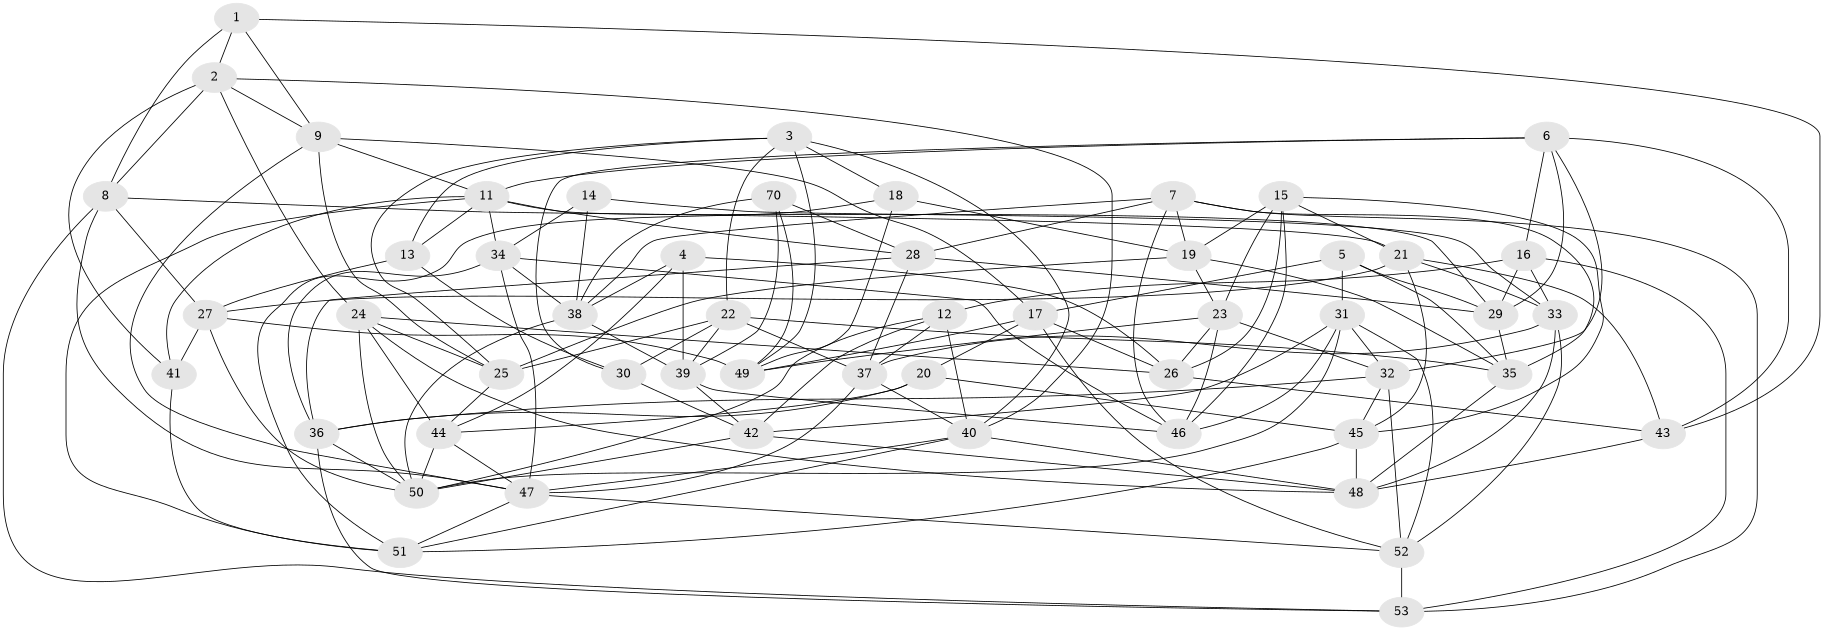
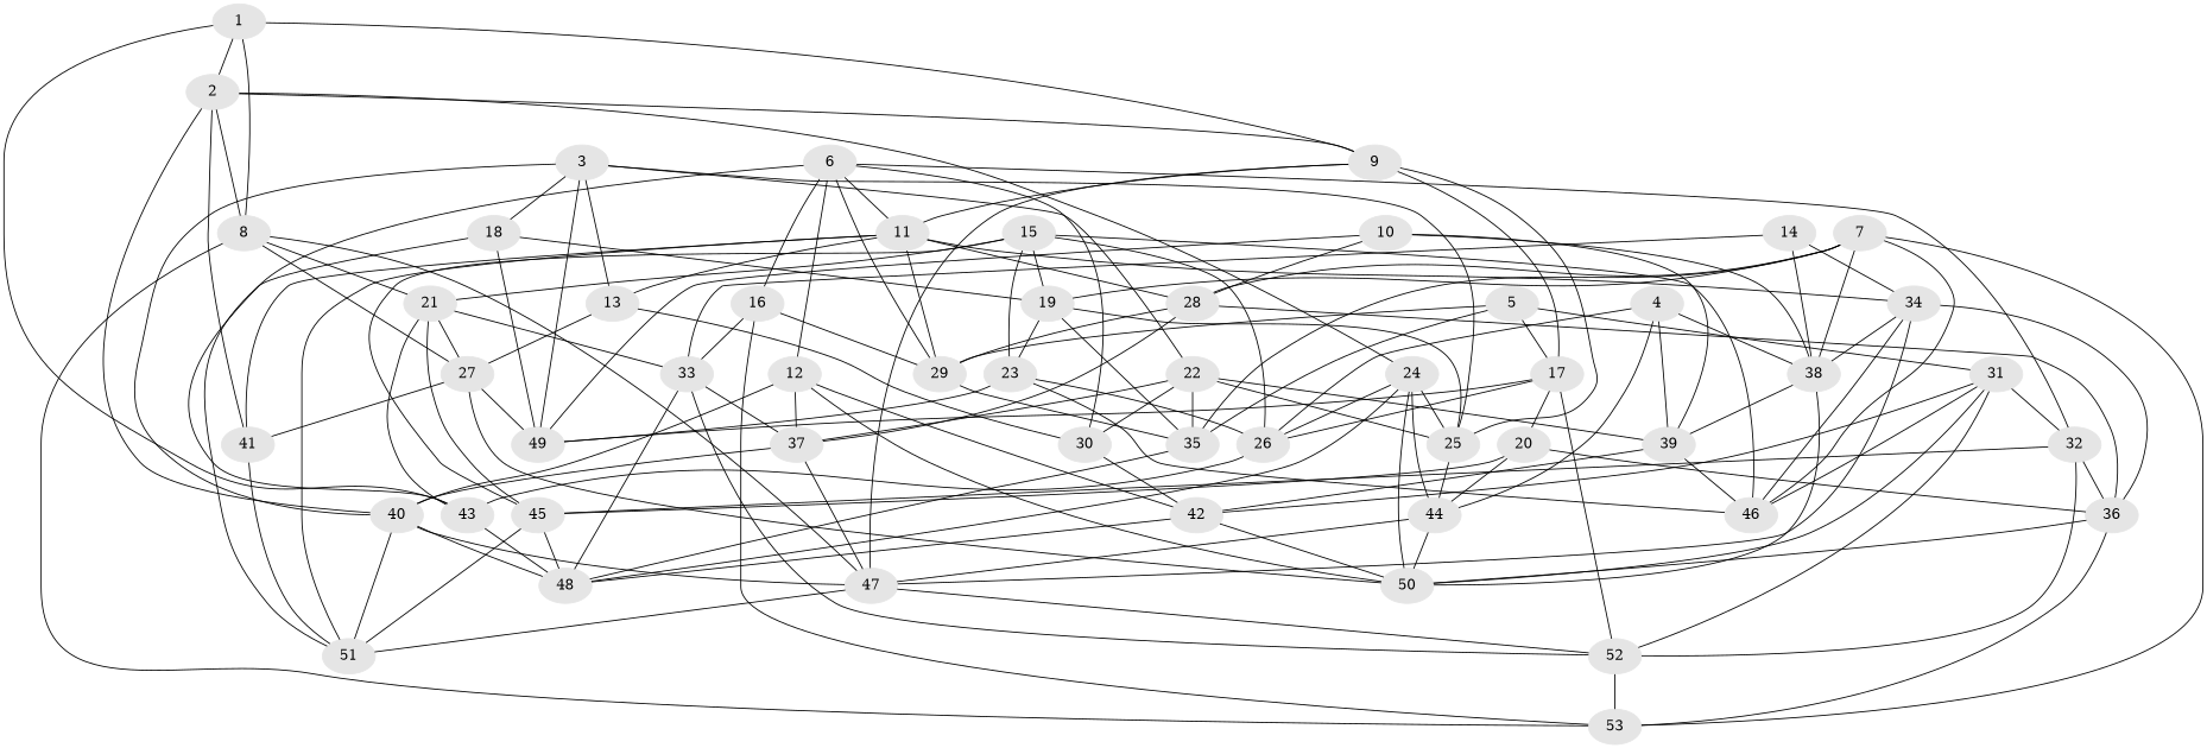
  graph {
    node [color=gray90 style=filled]
    edge [weight=1.0]
    1
    2
    8
    9
    43
    24
    40
    41
    53
    21
    27
    47
    25
    17
    11
    48
    26
    44
    50
    51
    3
    13
    18
    22
    49
    30
    19
    39
    35
    37
    4
    38
    46
    42
    5
    29
    31
    20
    52
    32
    6
    12
    16
    28
    34
    33
    45
    36
    7
    23
-   10 [label=70]
+   10
    14
    15
    1 -- 2
    1 -- 8
    1 -- 9
    1 -- 43
    2 -- 8
    2 -- 9
    2 -- 24
    2 -- 40
    2 -- 41
    8 -- 53
    8 -- 21
    8 -- 27
    8 -- 47
    9 -- 47
    9 -- 25
    9 -- 17
    9 -- 11
    43 -- 48 [weight=2.0]
    24 -- 25
    24 -- 48
    24 -- 26
    24 -- 44
    24 -- 50
    40 -- 47
    40 -- 48
    40 -- 51
    41 -- 51
    21 -- 43
    21 -- 27
    21 -- 33
    21 -- 45
    27 -- 41
    27 -- 50
    27 -- 49
    47 -- 51
    47 -- 52
    25 -- 44
    17 -- 26
    17 -- 49
    17 -- 20
    17 -- 52
    11 -- 41
    11 -- 51
    11 -- 13
    11 -- 29
    11 -- 28
    11 -- 34
    26 -- 43
    44 -- 47
    44 -- 50
    3 -- 40
    3 -- 25
    3 -- 13
    3 -- 18
    3 -- 22
    3 -- 49
    13 -- 27
    13 -- 30
    18 -- 51
    18 -- 49
    18 -- 19
    22 -- 25
    22 -- 30
    22 -- 39
    22 -- 35
    22 -- 37
    30 -- 42
    19 -- 25
    19 -- 35
    19 -- 23
    39 -- 46
    39 -- 42
    35 -- 48
    37 -- 40
    37 -- 47
    4 -- 26
    4 -- 44
    4 -- 39
    4 -- 38
    38 -- 50
    38 -- 39
    42 -- 48
    42 -- 50
    5 -- 17
    5 -- 35
    5 -- 29
    5 -- 31
    29 -- 35
    31 -- 50
    31 -- 46
    31 -- 42
    31 -- 52
    31 -- 32
    20 -- 44
    20 -- 45
    20 -- 36
    52 -- 53
    32 -- 52
    32 -- 45
    32 -- 36
    6 -- 43
    6 -- 11
    6 -- 30
    6 -- 29
    6 -- 32
-   16 -- 12 [weight=2.0]
+   6 -- 12 [weight=2.0]
    6 -- 16
    12 -- 40
    12 -- 50
    12 -- 37
    12 -- 42
    16 -- 53
    16 -- 29
    16 -- 33
    28 -- 37
    28 -- 29
    28 -- 36
    34 -- 47
    34 -- 38
    34 -- 46
    34 -- 36
    33 -- 48
    33 -- 37
    33 -- 52
    45 -- 48
    45 -- 51
    36 -- 53
    36 -- 50
    7 -- 53
    7 -- 19
    7 -- 35
    7 -- 38
    7 -- 46
    7 -- 28
    23 -- 26
    23 -- 49
    23 -- 46
-   23 -- 32
    10 -- 49
    10 -- 39
    10 -- 38
    10 -- 28
    14 -- 38
    14 -- 34
    14 -- 33
    15 -- 21
    15 -- 26
    15 -- 19
    15 -- 46
    15 -- 45
    15 -- 23
  }
